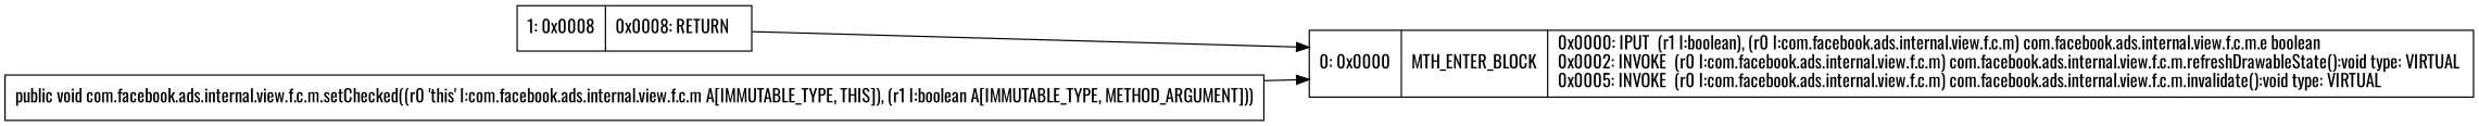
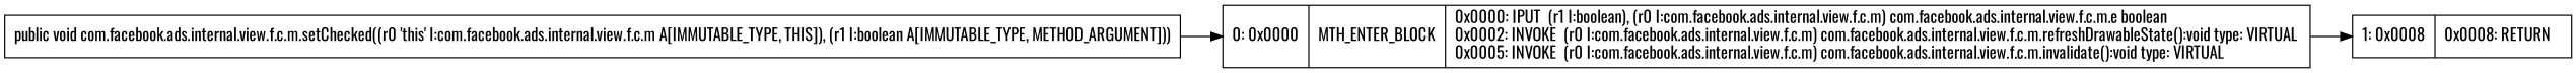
  digraph {
    rankdir=LR
    fontname=Oswald
    node [shape=record fontname=Oswald]
    edge [fontname=Oswald]
    n1 [label="{0\:\ 0x0000|MTH_ENTER_BLOCK\l|0x0000: IPUT  (r1 I:boolean), (r0 I:com.facebook.ads.internal.view.f.c.m) com.facebook.ads.internal.view.f.c.m.e boolean \l0x0002: INVOKE  (r0 I:com.facebook.ads.internal.view.f.c.m) com.facebook.ads.internal.view.f.c.m.refreshDrawableState():void type: VIRTUAL \l0x0005: INVOKE  (r0 I:com.facebook.ads.internal.view.f.c.m) com.facebook.ads.internal.view.f.c.m.invalidate():void type: VIRTUAL \l}"]
    n2 [label="{1\:\ 0x0008|0x0008: RETURN   \l}"]
    n3 [label="{public void com.facebook.ads.internal.view.f.c.m.setChecked((r0 'this' I:com.facebook.ads.internal.view.f.c.m A[IMMUTABLE_TYPE, THIS]), (r1 I:boolean A[IMMUTABLE_TYPE, METHOD_ARGUMENT])) }"]
-   n2 -> n1
+   n1 -> n2
    n3 -> n1
  }
